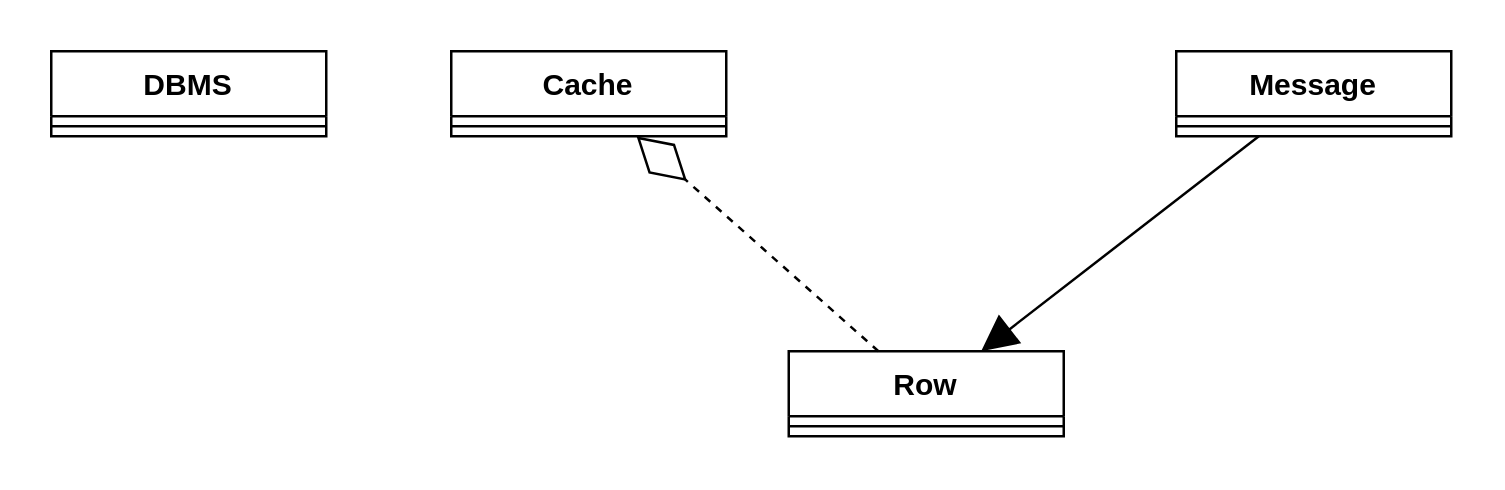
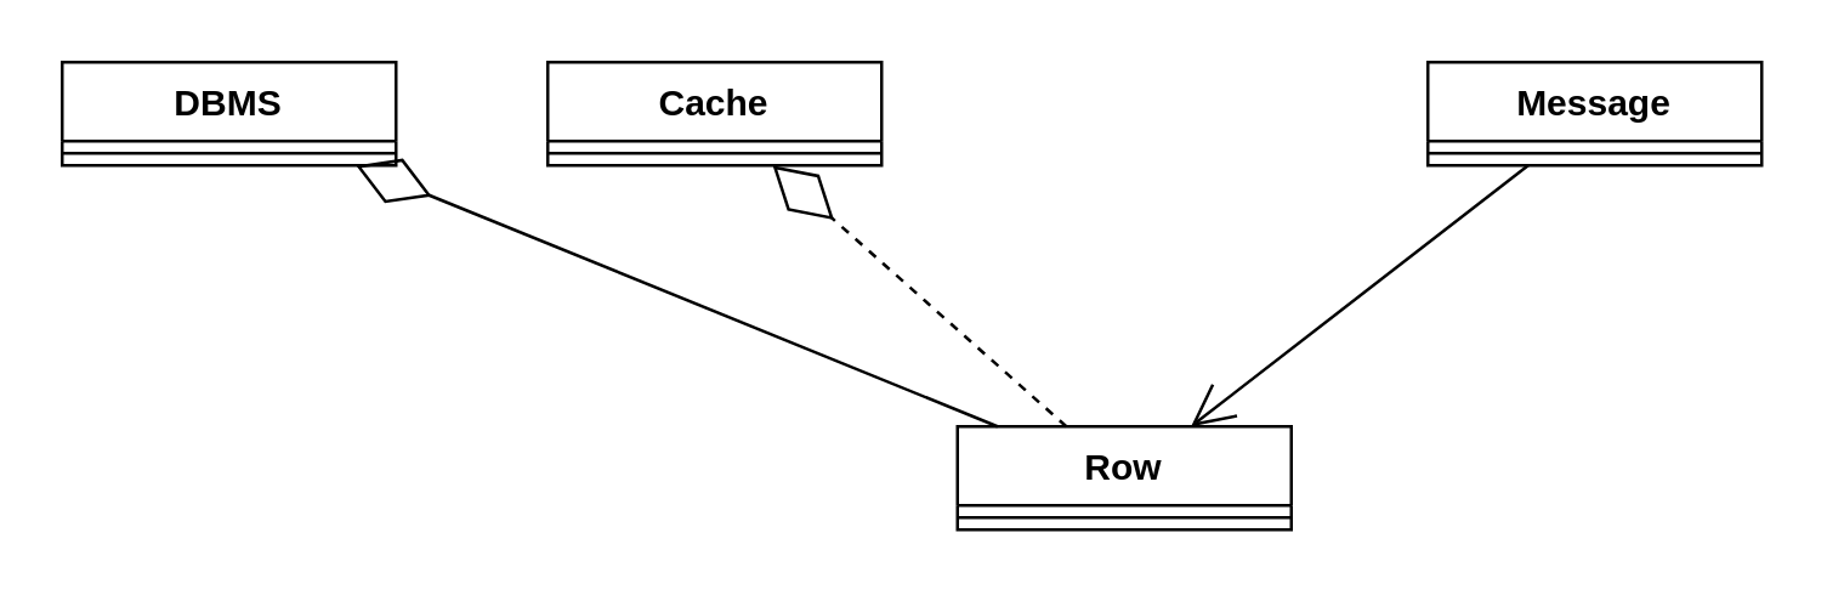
  <mxCell id="0" />
  <mxCell id="1" parent="0" />
  <mxCell id="2" value="DBMS" style="swimlane;fontStyle=1;align=center;verticalAlign=top;childLayout=stackLayout;horizontal=1;startSize=26;horizontalStack=0;resizeParent=1;resizeParentMax=0;resizeLast=0;collapsible=1;marginBottom=0;" vertex="1" parent="1"><mxGeometry x="20" y="20" width="110" height="34" as="geometry" /></mxCell>
  <mxCell id="3" value="" style="line;strokeWidth=1;fillColor=none;align=left;verticalAlign=middle;spacingTop=-1;spacingLeft=3;spacingRight=3;rotatable=0;labelPosition=right;points=[];portConstraint=eastwest;strokeColor=inherit;" vertex="1" parent="2"><mxGeometry y="26" width="110" height="8" as="geometry" /></mxCell>
  <mxCell id="4" value="Cache" style="swimlane;fontStyle=1;align=center;verticalAlign=top;childLayout=stackLayout;horizontal=1;startSize=26;horizontalStack=0;resizeParent=1;resizeParentMax=0;resizeLast=0;collapsible=1;marginBottom=0;" vertex="1" parent="1"><mxGeometry x="180" y="20" width="110" height="34" as="geometry" /></mxCell>
  <mxCell id="5" value="" style="line;strokeWidth=1;fillColor=none;align=left;verticalAlign=middle;spacingTop=-1;spacingLeft=3;spacingRight=3;rotatable=0;labelPosition=right;points=[];portConstraint=eastwest;strokeColor=inherit;" vertex="1" parent="4"><mxGeometry y="26" width="110" height="8" as="geometry" /></mxCell>
  <mxCell id="6" value="Row" style="swimlane;fontStyle=1;align=center;verticalAlign=top;childLayout=stackLayout;horizontal=1;startSize=26;horizontalStack=0;resizeParent=1;resizeParentMax=0;resizeLast=0;collapsible=1;marginBottom=0;" vertex="1" parent="1"><mxGeometry x="315" y="140" width="110" height="34" as="geometry" /></mxCell>
  <mxCell id="7" value="" style="line;strokeWidth=1;fillColor=none;align=left;verticalAlign=middle;spacingTop=-1;spacingLeft=3;spacingRight=3;rotatable=0;labelPosition=right;points=[];portConstraint=eastwest;strokeColor=inherit;" vertex="1" parent="6"><mxGeometry y="26" width="110" height="8" as="geometry" /></mxCell>
  <mxCell id="8" value="Message" style="swimlane;fontStyle=1;align=center;verticalAlign=top;childLayout=stackLayout;horizontal=1;startSize=26;horizontalStack=0;resizeParent=1;resizeParentMax=0;resizeLast=0;collapsible=1;marginBottom=0;" vertex="1" parent="1"><mxGeometry x="470" y="20" width="110" height="34" as="geometry" /></mxCell>
  <mxCell id="9" value="" style="line;strokeWidth=1;fillColor=none;align=left;verticalAlign=middle;spacingTop=-1;spacingLeft=3;spacingRight=3;rotatable=0;labelPosition=right;points=[];portConstraint=eastwest;strokeColor=inherit;" vertex="1" parent="8"><mxGeometry y="26" width="110" height="8" as="geometry" /></mxCell>
+ <mxCell id="10" value="" style="endArrow=diamondThin;endFill=0;endSize=24;html=1;rounded=0;" edge="1" parent="1" source="6" target="2"><mxGeometry width="160" relative="1" as="geometry"><mxPoint x="230" y="80" as="sourcePoint" /><mxPoint x="390" y="80" as="targetPoint" /></mxGeometry></mxCell>
  <mxCell id="11" value="" style="endArrow=diamondThin;endFill=0;endSize=24;html=1;rounded=0;dashed=1;" edge="1" parent="1" source="6" target="4"><mxGeometry width="160" relative="1" as="geometry"><mxPoint x="338.208" y="150" as="sourcePoint" /><mxPoint x="126.792" y="64" as="targetPoint" /></mxGeometry></mxCell>
- <mxCell id="12" value="" style="endArrow=block;endFill=1;endSize=12;html=1;rounded=0;" edge="1" parent="1" source="8" target="6"><mxGeometry width="160" relative="1" as="geometry"><mxPoint x="230" y="80" as="sourcePoint" /><mxPoint x="390" y="80" as="targetPoint" /></mxGeometry></mxCell>
+ <mxCell id="12" value="" style="endArrow=open;endFill=1;endSize=12;html=1;rounded=0;" edge="1" parent="1" source="8" target="6"><mxGeometry width="160" relative="1" as="geometry"><mxPoint x="230" y="80" as="sourcePoint" /><mxPoint x="390" y="80" as="targetPoint" /></mxGeometry></mxCell>
